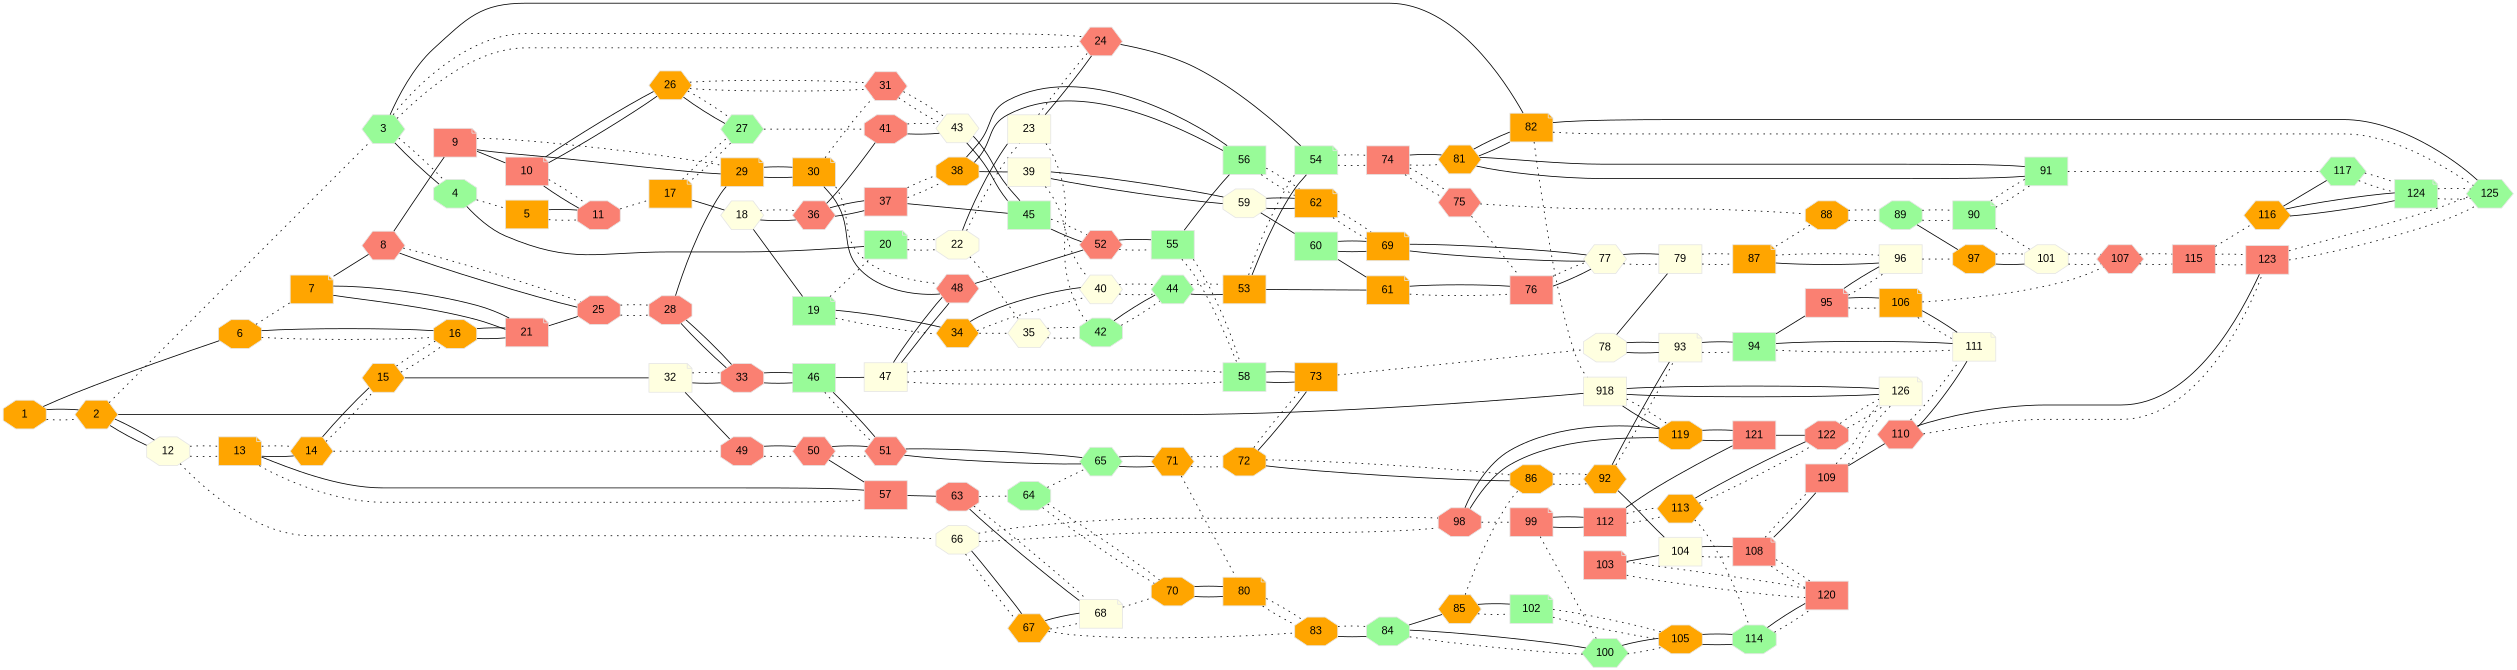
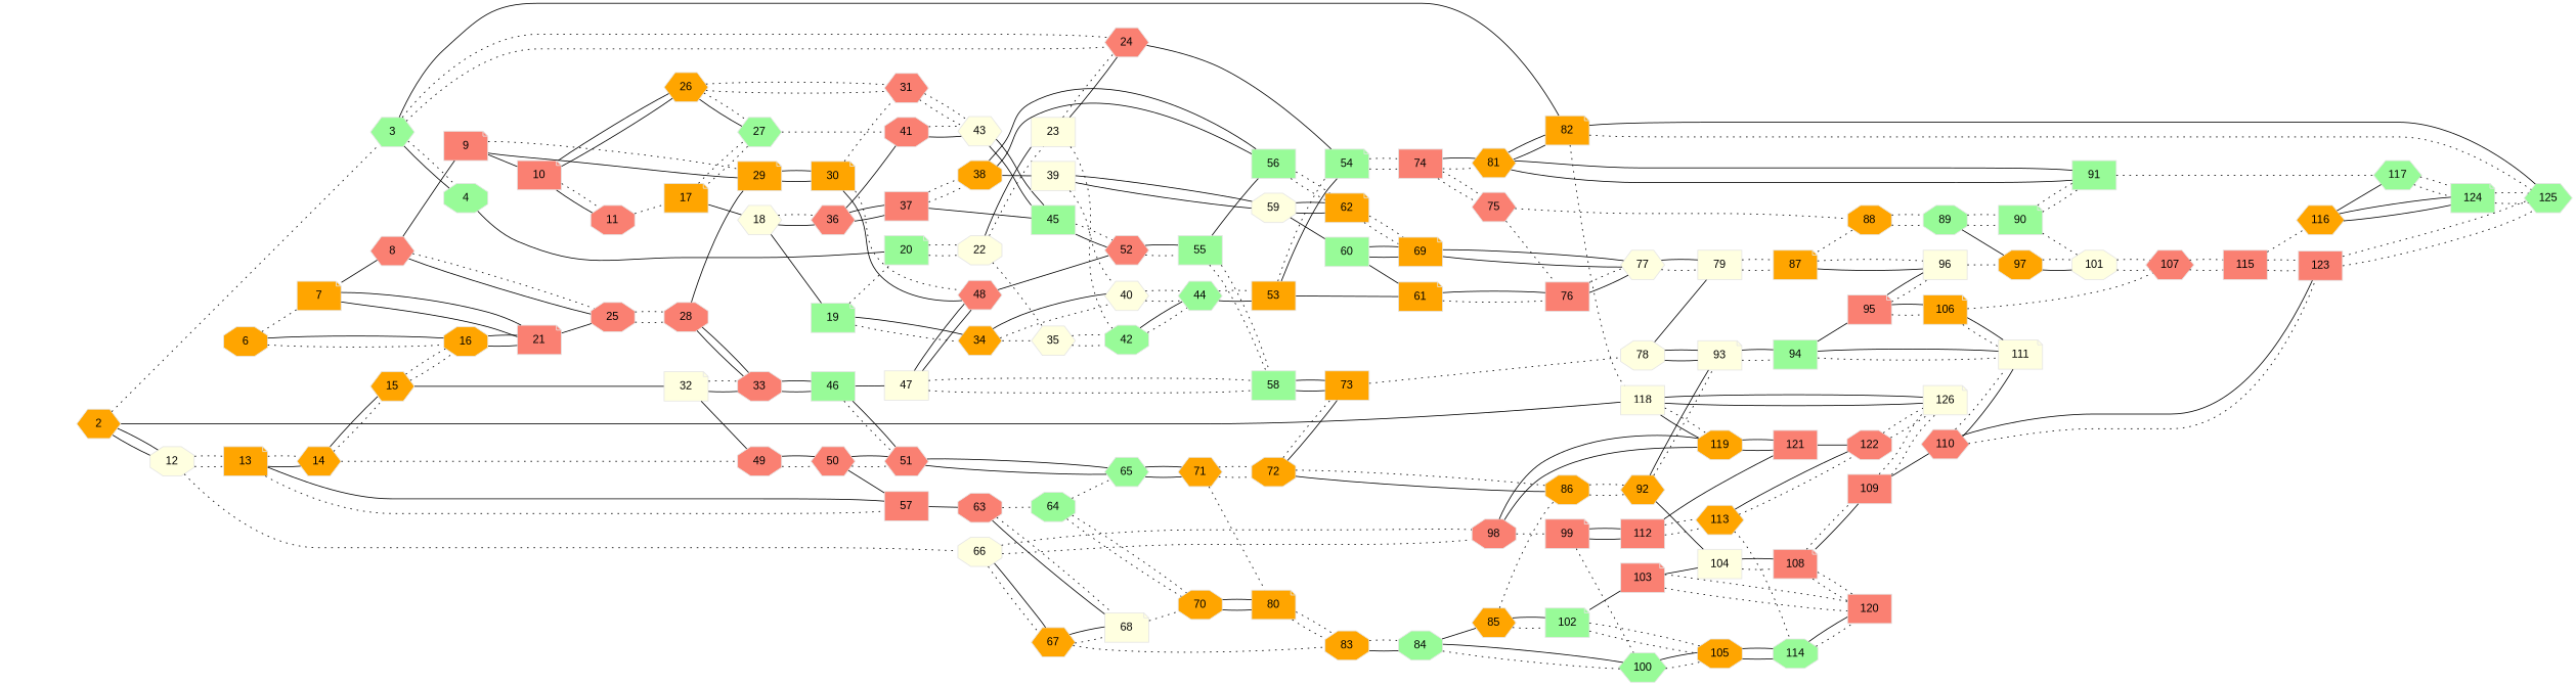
  graph {
    fontname="Liberation Sans"
    rankdir=LR
    node [color=gray90 fillcolor=orange fontname="Liberation Sans" shape=hexagon style=filled]
    edge [fontname="Liberation Sans" style=dotted]
-   1 [shape=octagon]
    2
    6 [shape=octagon]
    3 [fillcolor=palegreen]
    12 [fillcolor=lightyellow shape=octagon]
-   118 [fillcolor=lightyellow shape=box label=918]
+   118 [fillcolor=lightyellow shape=box]
    7 [shape=note]
    16 [shape=octagon]
    4 [fillcolor=palegreen shape=octagon]
    24 [fillcolor=salmon]
    82 [shape=note]
    13 [shape=note]
    66 [fillcolor=lightyellow shape=octagon]
    119 [shape=octagon]
    126 [fillcolor=lightyellow shape=note]
-   5 [shape=box]
    20 [fillcolor=palegreen shape=note]
    54 [fillcolor=palegreen shape=note]
    125 [fillcolor=palegreen]
    11 [fillcolor=salmon shape=octagon]
    22 [fillcolor=lightyellow shape=octagon]
    17 [shape=note]
    8 [fillcolor=salmon]
    21 [fillcolor=salmon shape=note]
    9 [fillcolor=salmon shape=note]
    25 [fillcolor=salmon shape=octagon]
    10 [fillcolor=salmon shape=note]
    29 [shape=note]
    28 [fillcolor=salmon shape=octagon]
    26
    30 [shape=note]
    27 [fillcolor=palegreen]
    31 [fillcolor=salmon]
    18 [fillcolor=lightyellow]
    14
    57 [fillcolor=salmon shape=box]
    67
    98 [fillcolor=salmon shape=octagon]
    15
    49 [fillcolor=salmon shape=octagon]
    63 [fillcolor=salmon shape=octagon]
    32 [fillcolor=lightyellow shape=note]
    50 [fillcolor=salmon]
    33 [fillcolor=salmon shape=octagon]
    19 [fillcolor=palegreen shape=note]
    36 [fillcolor=salmon]
    41 [fillcolor=salmon shape=octagon]
    34
    37 [fillcolor=salmon shape=box]
    35 [fillcolor=lightyellow]
    40 [fillcolor=lightyellow]
    23 [fillcolor=lightyellow shape=box]
    42 [fillcolor=palegreen shape=octagon]
    44 [fillcolor=palegreen]
    74 [fillcolor=salmon shape=box]
    43 [fillcolor=lightyellow]
    46 [fillcolor=palegreen shape=box]
    48 [fillcolor=salmon]
    52 [fillcolor=salmon]
    45 [fillcolor=palegreen shape=box]
    47 [fillcolor=lightyellow shape=box]
    51 [fillcolor=salmon]
    38 [shape=octagon]
    39 [fillcolor=lightyellow shape=box]
    56 [fillcolor=palegreen shape=box]
    59 [fillcolor=lightyellow shape=octagon]
    62 [shape=note]
    60 [fillcolor=palegreen shape=box]
    53 [shape=box]
    61 [shape=note]
    55 [fillcolor=palegreen shape=box]
    58 [fillcolor=palegreen shape=box]
    65 [fillcolor=palegreen]
    73 [shape=box]
    71
    76 [fillcolor=salmon shape=box]
    75 [fillcolor=salmon]
    81
    69 [shape=note]
    64 [fillcolor=palegreen shape=octagon]
    68 [fillcolor=lightyellow shape=note]
    78 [fillcolor=lightyellow shape=octagon]
    77 [fillcolor=lightyellow]
    70 [shape=octagon]
    80 [shape=note]
    72 [shape=octagon]
    83 [shape=octagon]
    99 [fillcolor=salmon shape=note]
    84 [fillcolor=palegreen shape=octagon]
    79 [fillcolor=lightyellow shape=box]
    86 [shape=octagon]
    92
    93 [fillcolor=lightyellow shape=note]
    88 [shape=octagon]
    91 [fillcolor=palegreen shape=box]
    89 [fillcolor=palegreen shape=octagon]
    87 [shape=note]
    94 [fillcolor=palegreen shape=box]
    96 [fillcolor=lightyellow shape=box]
    117 [fillcolor=palegreen]
    85
    100 [fillcolor=palegreen]
    102 [fillcolor=palegreen shape=note]
    105 [shape=octagon]
    103 [fillcolor=salmon shape=note]
    104 [fillcolor=lightyellow shape=box]
    97 [shape=octagon]
    90 [fillcolor=palegreen shape=note]
    101 [fillcolor=lightyellow shape=octagon]
    107 [fillcolor=salmon]
    124 [fillcolor=palegreen shape=note]
    108 [fillcolor=salmon shape=note]
    95 [fillcolor=salmon shape=note]
    111 [fillcolor=lightyellow shape=note]
    106 [shape=note]
    112 [fillcolor=salmon shape=box]
    121 [fillcolor=salmon shape=box]
    113
    114 [fillcolor=palegreen shape=octagon]
    115 [fillcolor=salmon shape=box]
    120 [fillcolor=salmon shape=box]
    109 [fillcolor=salmon shape=box]
    123 [fillcolor=salmon shape=box]
    116
    110 [fillcolor=salmon]
    122 [fillcolor=salmon shape=octagon]
-   1 -- 2
-   1 -- 2 [style=solid]
-   1 -- 6 [style=solid]
    2 -- 3
    2 -- 12 [style=solid]
    2 -- 12 [style=solid]
    2 -- 118 [style=solid]
    6 -- 7
    6 -- 16
    6 -- 16 [style=solid]
    3 -- 4 [style=solid]
    3 -- 4
    3 -- 24
    3 -- 24
    3 -- 82 [style=solid]
    12 -- 13
    12 -- 13
    12 -- 66
    118 -- 119 [style=solid]
    118 -- 119
    118 -- 126 [style=solid]
    118 -- 126 [style=solid]
    7 -- 8 [style=solid]
    7 -- 21 [style=solid]
    7 -- 21 [style=solid]
    16 -- 21 [style=solid]
    16 -- 21 [style=solid]
-   4 -- 5
    4 -- 20 [style=solid]
    24 -- 54 [style=solid]
    82 -- 118
    82 -- 125
    82 -- 125 [style=solid]
    13 -- 14 [style=solid]
    13 -- 14
    13 -- 57
    13 -- 57 [style=solid]
    66 -- 67
    66 -- 67 [style=solid]
    66 -- 98
    66 -- 98
    119 -- 121 [style=solid]
    119 -- 121 [style=solid]
-   5 -- 11
-   5 -- 11 [style=solid]
    20 -- 22
    20 -- 22
    54 -- 74
    54 -- 74
    11 -- 17
    22 -- 35
    22 -- 23
    22 -- 23 [style=solid]
    17 -- 27
    17 -- 27
    17 -- 18 [style=solid]
    8 -- 9 [style=solid]
    8 -- 25 [style=solid]
    8 -- 25
    21 -- 25 [style=solid]
    9 -- 10 [style=solid]
    9 -- 29 [style=solid]
    9 -- 29
    25 -- 28
    25 -- 28
    10 -- 11 [style=solid]
    10 -- 11
    10 -- 26 [style=solid]
    10 -- 26 [style=solid]
    29 -- 30 [style=solid]
    29 -- 30 [style=solid]
    28 -- 29 [style=solid]
    28 -- 33 [style=solid]
    28 -- 33 [style=solid]
    26 -- 27 [style=solid]
    26 -- 27
    26 -- 31
    26 -- 31
    30 -- 31
    30 -- 48 [style=solid]
    30 -- 48
    27 -- 41
    31 -- 43
    31 -- 43
    18 -- 19 [style=solid]
    18 -- 36 [style=solid]
    18 -- 36
    14 -- 15
    14 -- 15 [style=solid]
    14 -- 49
    57 -- 63 [style=solid]
    67 -- 68
    67 -- 68 [style=solid]
    67 -- 83
    98 -- 119 [style=solid]
    98 -- 119 [style=solid]
    98 -- 99
    15 -- 16
    15 -- 16
    15 -- 32 [style=solid]
    49 -- 50
    49 -- 50 [style=solid]
    63 -- 64
    63 -- 68 [style=solid]
    63 -- 68
    32 -- 49 [style=solid]
    32 -- 33 [style=solid]
    32 -- 33
    50 -- 57 [style=solid]
    50 -- 51
    50 -- 51 [style=solid]
    33 -- 46 [style=solid]
    33 -- 46 [style=solid]
    19 -- 20
    19 -- 34
    19 -- 34 [style=solid]
    36 -- 41 [style=solid]
    36 -- 37 [style=solid]
    36 -- 37 [style=solid]
    41 -- 43 [style=solid]
    41 -- 43
    34 -- 35
    34 -- 40
    34 -- 40 [style=solid]
    37 -- 45 [style=solid]
    37 -- 38
    37 -- 38
    35 -- 42
    35 -- 42
    40 -- 44
    40 -- 44
    23 -- 24 [style=solid]
    23 -- 24
    23 -- 42
    42 -- 44
    42 -- 44 [style=solid]
    44 -- 53 [style=solid]
    44 -- 53
    74 -- 75
    74 -- 75
    74 -- 81
    74 -- 81 [style=solid]
    43 -- 45 [style=solid]
    43 -- 45 [style=solid]
    46 -- 47 [style=solid]
    46 -- 51
    46 -- 51 [style=solid]
    48 -- 52 [style=solid]
    52 -- 55
    52 -- 55 [style=solid]
    45 -- 52 [style=solid]
    45 -- 52
    47 -- 48 [style=solid]
    47 -- 48 [style=solid]
    47 -- 58
    47 -- 58
    51 -- 65 [style=solid]
    51 -- 65 [style=solid]
    38 -- 39 [style=solid]
    38 -- 56 [style=solid]
    38 -- 56 [style=solid]
    39 -- 40
    39 -- 59 [style=solid]
    39 -- 59 [style=solid]
    56 -- 62
    56 -- 62
    59 -- 62 [style=solid]
    59 -- 62 [style=solid]
    59 -- 60 [style=solid]
    62 -- 69
    62 -- 69
    60 -- 61 [style=solid]
    60 -- 69 [style=solid]
    60 -- 69 [style=solid]
    53 -- 54 [style=solid]
    53 -- 54
    53 -- 61 [style=solid]
    61 -- 76
    61 -- 76 [style=solid]
    55 -- 56 [style=solid]
    55 -- 58
    55 -- 58
    58 -- 73 [style=solid]
    58 -- 73 [style=solid]
    65 -- 71 [style=solid]
    65 -- 71 [style=solid]
    73 -- 78
    71 -- 80
    71 -- 72
    71 -- 72
    76 -- 77 [style=solid]
    76 -- 77
    75 -- 76
    75 -- 88
    81 -- 82 [style=solid]
    81 -- 82 [style=solid]
    81 -- 91 [style=solid]
    81 -- 91 [style=solid]
    69 -- 77 [style=solid]
    69 -- 77 [style=solid]
    64 -- 65
    64 -- 70
    64 -- 70
    68 -- 70
    78 -- 79 [style=solid]
    78 -- 93 [style=solid]
    78 -- 93 [style=solid]
    77 -- 79
    77 -- 79 [style=solid]
    70 -- 80 [style=solid]
    70 -- 80 [style=solid]
    80 -- 83
    80 -- 83
    72 -- 73 [style=solid]
    72 -- 73
    72 -- 86 [style=solid]
    72 -- 86
    83 -- 84 [style=solid]
    83 -- 84
    99 -- 100
    99 -- 112 [style=solid]
    99 -- 112 [style=solid]
    84 -- 85 [style=solid]
    84 -- 100
    84 -- 100 [style=solid]
    79 -- 87
    79 -- 87
    86 -- 92
    86 -- 92
    92 -- 93
    92 -- 93 [style=solid]
    92 -- 104 [style=solid]
    93 -- 94
    93 -- 94 [style=solid]
    88 -- 89
    88 -- 89
    91 -- 117
    89 -- 97 [style=solid]
    89 -- 90
    89 -- 90
    87 -- 88
    87 -- 96 [style=solid]
    87 -- 96
    94 -- 95 [style=solid]
    94 -- 111
    94 -- 111 [style=solid]
    96 -- 97
    117 -- 124
    117 -- 124
    85 -- 86
    85 -- 102
    85 -- 102 [style=solid]
    100 -- 105
    100 -- 105 [style=solid]
    102 -- 105
    102 -- 105
+   102 -- 103 [style=solid]
    105 -- 114 [style=solid]
    105 -- 114 [style=solid]
    103 -- 104 [style=solid]
    103 -- 120
    103 -- 120
    104 -- 108
    104 -- 108 [style=solid]
    97 -- 101 [style=solid]
    97 -- 101
    90 -- 91
    90 -- 91
    90 -- 101
    101 -- 107
    101 -- 107
    107 -- 115
    107 -- 115
    124 -- 125
    124 -- 125
    108 -- 120
    108 -- 120
    108 -- 109 [style=solid]
    108 -- 109
    95 -- 96
    95 -- 96 [style=solid]
    95 -- 106
    95 -- 106 [style=solid]
    106 -- 107
    106 -- 111
    106 -- 111 [style=solid]
    112 -- 121 [style=solid]
    112 -- 113
    112 -- 113
    121 -- 122 [style=solid]
    113 -- 114
    113 -- 122
    113 -- 122 [style=solid]
    114 -- 120
    114 -- 120 [style=solid]
    115 -- 123
    115 -- 123
    115 -- 116
    109 -- 126
    109 -- 126
    109 -- 110 [style=solid]
    123 -- 125
    123 -- 125
    116 -- 117 [style=solid]
    116 -- 124 [style=solid]
    116 -- 124 [style=solid]
    110 -- 111 [style=solid]
    110 -- 111
    110 -- 123
    110 -- 123 [style=solid]
    122 -- 126
    122 -- 126
  }
